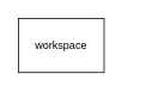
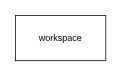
  <mxCell id="0" />
  <mxCell id="1" parent="0" />
- <mxCell id="2" value="workspace" style="rounded=0;whiteSpace=wrap;html=1;" vertex="1" parent="1"><mxGeometry x="20" y="20" width="95" height="60" as="geometry" /></mxCell>
+ <mxCell id="2" value="workspace" style="rounded=0;whiteSpace=wrap;html=1;" vertex="1" parent="1"><mxGeometry x="20" y="20" width="120" height="60" as="geometry" /></mxCell>
